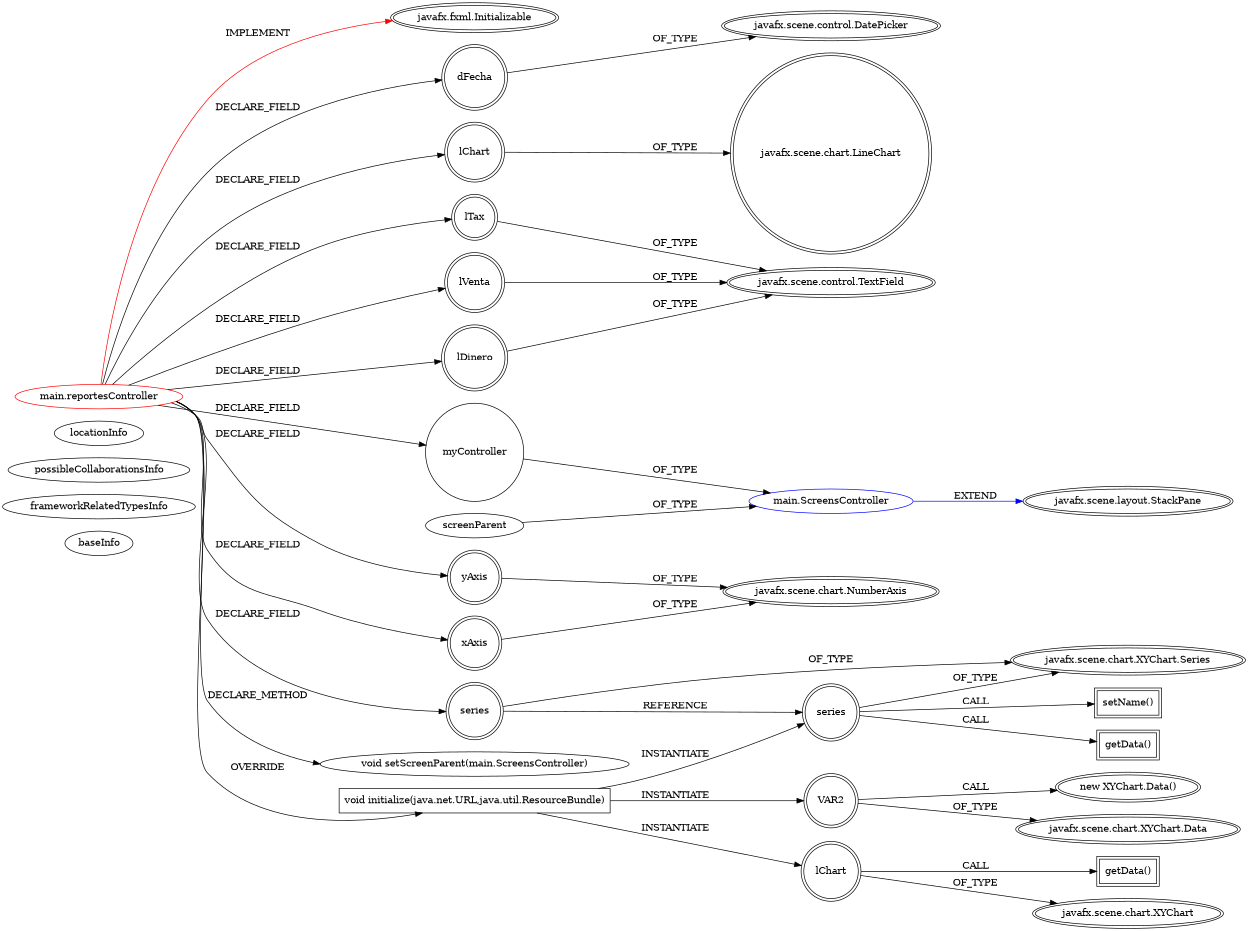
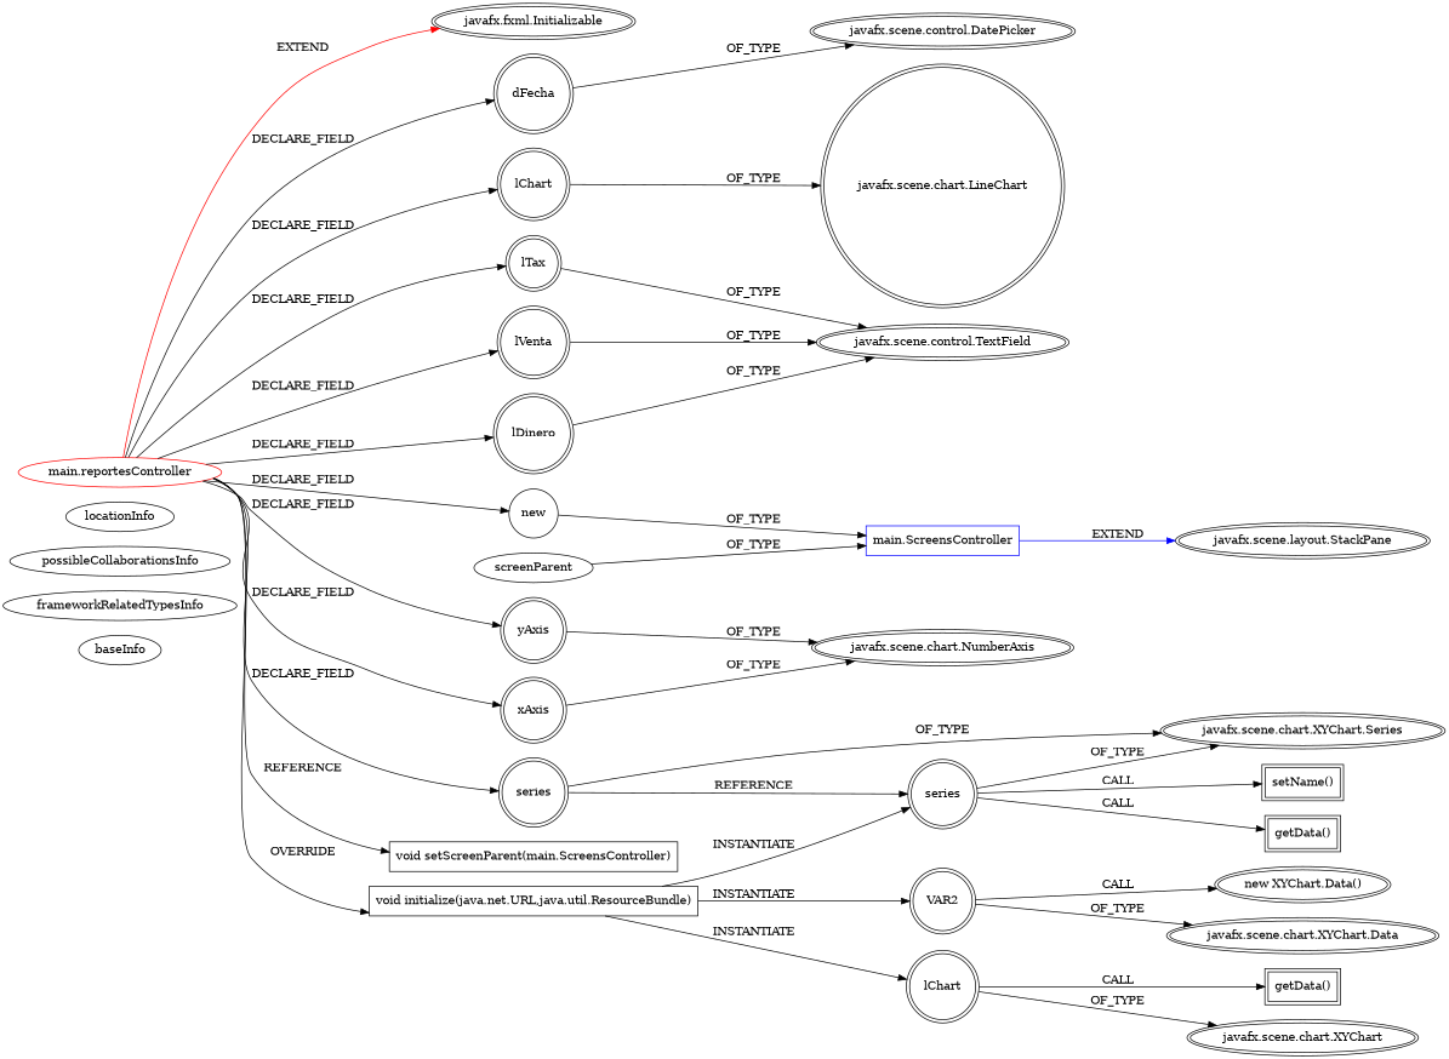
  digraph {
    rankdir=LR
    node [isFrameworkType=true vertexType=FIELD_DECLARATION peripheries=2]
    baseInfo [category=extension_graph graphId=1881 isAnonymous=false possibleRelation=true isFrameworkType="" vertexType="" peripheries=""]
    frameworkRelatedTypesInfo [0="javafx.fxml.Initializable" isFrameworkType="" vertexType="" peripheries=""]
    possibleCollaborationsInfo [0="1881~CLIENT_METHOD_DECLARATION-PARAMETER_DECLARATION-FIELD_DECLARATION-~javafx.fxml.Initializable ~javafx.scene.layout.StackPane ~false~false" isFrameworkType="" vertexType="" peripheries=""]
    locationInfo [contextSignature=reportesController filePath="/antoniotorres-CAPOS/CAPOS-master/src/main/reportesController.java" graphId=1881 projectName="antoniotorres-CAPOS" isFrameworkType="" vertexType="" peripheries=""]
    n5 [color=red isFrameworkType=false label="main.reportesController" vertexType=ROOT_CLIENT_CLASS_DECLARATION peripheries=""]
    n6 [label="javafx.fxml.Initializable" vertexType=FRAMEWORK_INTERFACE_TYPE]
    n7 [label=dFecha shape=circle]
    n8 [label=lChart shape=circle]
    n9 [label=lDinero shape=circle]
    n10 [label=lTax shape=circle]
    n11 [label=lVenta shape=circle]
-   n12 [isFrameworkType=false label=myController shape=circle peripheries=""]
+   n12 [isFrameworkType=false label=new shape=circle peripheries=""]
    n13 [label=series shape=circle]
    n14 [label=xAxis shape=circle]
    n15 [label=yAxis shape=circle]
    n16 [isFrameworkType=false label="void initialize(java.net.URL,java.util.ResourceBundle)" shape=box vertexType=OVERRIDING_METHOD_DECLARATION peripheries=""]
-   n17 [isFrameworkType=false label="void setScreenParent(main.ScreensController)" shape=ellipse vertexType=CLIENT_METHOD_DECLARATION peripheries=""]
+   n17 [isFrameworkType=false label="void setScreenParent(main.ScreensController)" shape=box vertexType=CLIENT_METHOD_DECLARATION peripheries=""]
    n18 [label="javafx.scene.control.DatePicker" vertexType=FRAMEWORK_CLASS_TYPE]
    n19 [label="javafx.scene.chart.LineChart" shape=circle vertexType=FRAMEWORK_CLASS_TYPE]
    n20 [label="javafx.scene.control.TextField" vertexType=FRAMEWORK_CLASS_TYPE]
-   n21 [color=blue isFrameworkType=false label="main.ScreensController" vertexType=REFERENCE_CLIENT_CLASS_DECLARATION peripheries=""]
+   n21 [color=blue isFrameworkType=false label="main.ScreensController" vertexType=REFERENCE_CLIENT_CLASS_DECLARATION shape=box peripheries=""]
    n22 [label="javafx.scene.chart.XYChart.Series" vertexType=FRAMEWORK_CLASS_TYPE]
    n23 [label=series shape=circle vertexType=VARIABLE_EXPRESION]
    n24 [label="javafx.scene.chart.NumberAxis" vertexType=FRAMEWORK_CLASS_TYPE]
    n25 [label=VAR2 shape=circle vertexType=VARIABLE_EXPRESION]
    n26 [label=lChart shape=circle vertexType=VARIABLE_EXPRESION]
    n27 [label="javafx.scene.layout.StackPane" vertexType=FRAMEWORK_CLASS_TYPE]
    n28 [label="setName()" shape=box vertexType=INSIDE_CALL]
    n29 [label="getData()" shape=box vertexType=INSIDE_CALL]
    n30 [label="javafx.scene.chart.XYChart.Data" vertexType=FRAMEWORK_CLASS_TYPE]
    n31 [label="new XYChart.Data()" vertexType=CONSTRUCTOR_CALL]
    n32 [label="javafx.scene.chart.XYChart" vertexType=FRAMEWORK_CLASS_TYPE]
    n33 [label="getData()" shape=box vertexType=INSIDE_CALL]
    n34 [isFrameworkType=false label=screenParent vertexType=PARAMETER_DECLARATION peripheries=""]
-   n5 -> n6 [color=red label=IMPLEMENT]
+   n5 -> n6 [color=red label=EXTEND]
    n5 -> n7 [label=DECLARE_FIELD]
    n5 -> n8 [label=DECLARE_FIELD]
    n5 -> n9 [label=DECLARE_FIELD]
    n5 -> n10 [label=DECLARE_FIELD]
    n5 -> n11 [label=DECLARE_FIELD]
    n5 -> n12 [label=DECLARE_FIELD]
    n5 -> n13 [label=DECLARE_FIELD]
    n5 -> n14 [label=DECLARE_FIELD]
    n5 -> n15 [label=DECLARE_FIELD]
    n5 -> n16 [label=OVERRIDE]
-   n5 -> n17 [label=DECLARE_METHOD]
+   n5 -> n17 [label=REFERENCE]
    n7 -> n18 [label=OF_TYPE]
    n8 -> n19 [label=OF_TYPE]
    n9 -> n20 [label=OF_TYPE]
    n10 -> n20 [label=OF_TYPE]
    n11 -> n20 [label=OF_TYPE]
    n12 -> n21 [label=OF_TYPE]
    n13 -> n22 [label=OF_TYPE]
    n13 -> n23 [label=REFERENCE]
    n14 -> n24 [label=OF_TYPE]
    n15 -> n24 [label=OF_TYPE]
    n16 -> n23 [label=INSTANTIATE]
    n16 -> n25 [label=INSTANTIATE]
    n16 -> n26 [label=INSTANTIATE]
    n21 -> n27 [color=blue label=EXTEND]
    n23 -> n22 [label=OF_TYPE]
    n23 -> n28 [label=CALL]
    n23 -> n29 [label=CALL]
    n25 -> n30 [label=OF_TYPE]
    n25 -> n31 [label=CALL]
    n26 -> n32 [label=OF_TYPE]
    n26 -> n33 [label=CALL]
    n34 -> n21 [label=OF_TYPE]
  }
